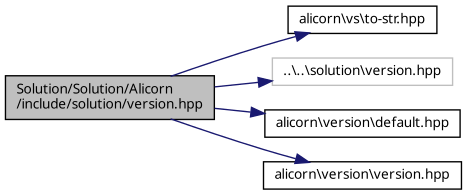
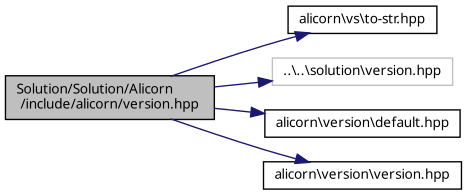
  digraph {
    rankdir=LR
    node [color=black fillcolor=white fontname=Verdana fontsize=10 shape=record style=filled]
    edge [color=midnightblue fontname=Verdana fontsize=10 labelfontname=Verdana labelfontsize=10 style=solid]
-   n1 [fillcolor=grey75 fontcolor=black height=0.2 label="Solution/Solution/Alicorn\l/include/solution/version.hpp" width=0.4]
+   n1 [fillcolor=grey75 fontcolor=black height=0.2 label="Solution/Solution/Alicorn\l/include/alicorn/version.hpp" width=0.4]
    n2 [height=0.2 label="alicorn\\vs\\to-str.hpp" width=0.4]
    n3 [color=grey75 height=0.2 label="..\\..\\solution\\version.hpp" width=0.4]
    n4 [height=0.2 label="alicorn\\version\\default.hpp" width=0.4]
    n5 [height=0.2 label="alicorn\\version\\version.hpp" width=0.4]
    n1 -> n2
    n1 -> n3
    n1 -> n4
    n1 -> n5
  }
